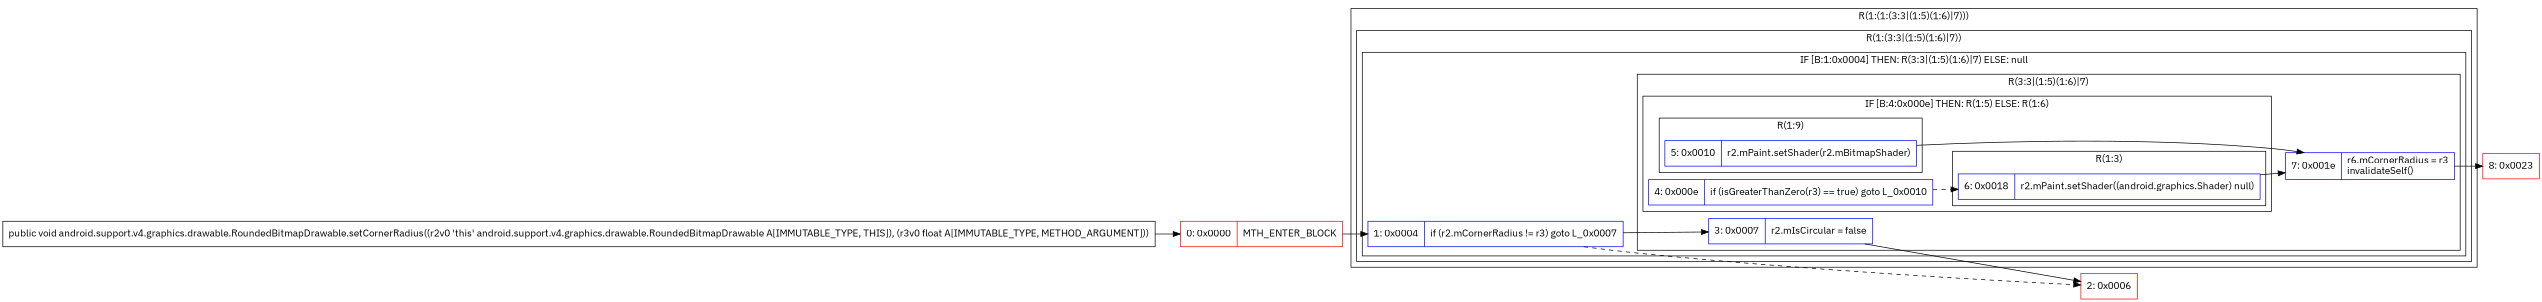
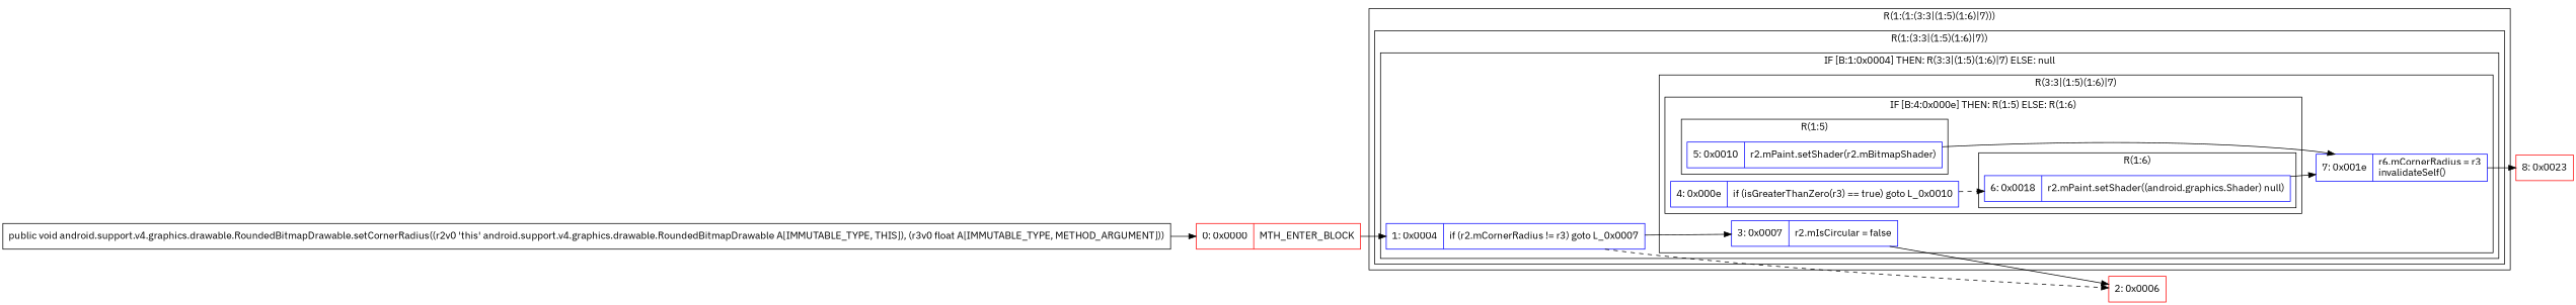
  digraph {
    fontname="IBM Plex Sans"
    rankdir=LR
    node [color=blue fontname="IBM Plex Sans" shape=record]
    edge [fontname="IBM Plex Sans"]
    n1 [label="{5\:\ 0x0010|r2.mPaint.setShader(r2.mBitmapShader)\l}"]
    n2 [label="{6\:\ 0x0018|r2.mPaint.setShader((android.graphics.Shader) null)\l}"]
    n3 [label="{4\:\ 0x000e|if (isGreaterThanZero(r3) == true) goto L_0x0010\l}"]
    n4 [label="{3\:\ 0x0007|r2.mIsCircular = false\l}"]
    n5 [label="{7\:\ 0x001e|r6.mCornerRadius = r3\linvalidateSelf()\l}"]
    n6 [label="{1\:\ 0x0004|if (r2.mCornerRadius != r3) goto L_0x0007\l}"]
    n7 [color=red label="{2\:\ 0x0006}"]
    n8 [color=red label="{8\:\ 0x0023}"]
    n9 [color=red label="{0\:\ 0x0000|MTH_ENTER_BLOCK\l}"]
    n10 [label="{public void android.support.v4.graphics.drawable.RoundedBitmapDrawable.setCornerRadius((r2v0 'this' android.support.v4.graphics.drawable.RoundedBitmapDrawable A[IMMUTABLE_TYPE, THIS]), (r3v0 float A[IMMUTABLE_TYPE, METHOD_ARGUMENT])) }" color=""]
    subgraph cluster_1 {
      label="R(1:(1:(3:3|(1:5)(1:6)|7)))"
      subgraph cluster_2 {
        label="R(1:(3:3|(1:5)(1:6)|7))"
        subgraph cluster_3 {
          label="IF [B:1:0x0004] THEN: R(3:3|(1:5)(1:6)|7) ELSE: null"
          n6
          subgraph cluster_4 {
            label="R(3:3|(1:5)(1:6)|7)"
            n4
            n5
            subgraph cluster_5 {
              label="IF [B:4:0x000e] THEN: R(1:5) ELSE: R(1:6)"
              n3
              subgraph cluster_6 {
-               label="R(1:9)"
+               label="R(1:5)"
                n1
              }
              subgraph cluster_7 {
-               label="R(1:3)"
+               label="R(1:6)"
                n2
              }
            }
          }
        }
      }
    }
    n1 -> n5
    n2 -> n5
    n3 -> n2 [style=dashed]
    n4 -> n7
    n5 -> n8
    n6 -> n4
    n6 -> n7 [style=dashed]
    n9 -> n6
    n10 -> n9
  }
